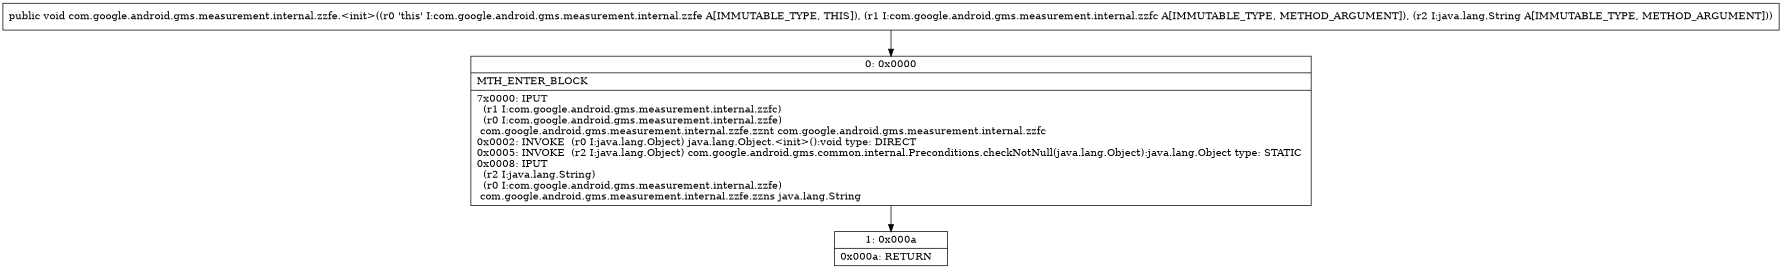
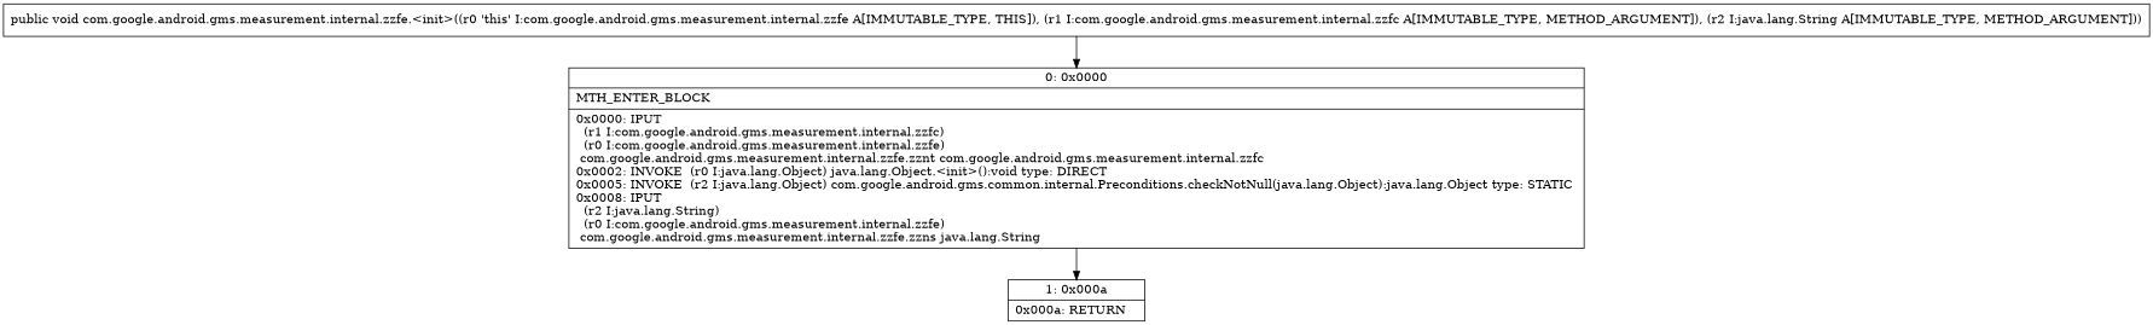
  digraph {
    node [shape=record]
-   n1 [label="{0\:\ 0x0000|MTH_ENTER_BLOCK\l|7x0000: IPUT  \l  (r1 I:com.google.android.gms.measurement.internal.zzfc)\l  (r0 I:com.google.android.gms.measurement.internal.zzfe)\l com.google.android.gms.measurement.internal.zzfe.zznt com.google.android.gms.measurement.internal.zzfc \l0x0002: INVOKE  (r0 I:java.lang.Object) java.lang.Object.\<init\>():void type: DIRECT \l0x0005: INVOKE  (r2 I:java.lang.Object) com.google.android.gms.common.internal.Preconditions.checkNotNull(java.lang.Object):java.lang.Object type: STATIC \l0x0008: IPUT  \l  (r2 I:java.lang.String)\l  (r0 I:com.google.android.gms.measurement.internal.zzfe)\l com.google.android.gms.measurement.internal.zzfe.zzns java.lang.String \l}"]
+   n1 [label="{0\:\ 0x0000|MTH_ENTER_BLOCK\l|0x0000: IPUT  \l  (r1 I:com.google.android.gms.measurement.internal.zzfc)\l  (r0 I:com.google.android.gms.measurement.internal.zzfe)\l com.google.android.gms.measurement.internal.zzfe.zznt com.google.android.gms.measurement.internal.zzfc \l0x0002: INVOKE  (r0 I:java.lang.Object) java.lang.Object.\<init\>():void type: DIRECT \l0x0005: INVOKE  (r2 I:java.lang.Object) com.google.android.gms.common.internal.Preconditions.checkNotNull(java.lang.Object):java.lang.Object type: STATIC \l0x0008: IPUT  \l  (r2 I:java.lang.String)\l  (r0 I:com.google.android.gms.measurement.internal.zzfe)\l com.google.android.gms.measurement.internal.zzfe.zzns java.lang.String \l}"]
    n2 [label="{1\:\ 0x000a|0x000a: RETURN   \l}"]
    n3 [label="{public void com.google.android.gms.measurement.internal.zzfe.\<init\>((r0 'this' I:com.google.android.gms.measurement.internal.zzfe A[IMMUTABLE_TYPE, THIS]), (r1 I:com.google.android.gms.measurement.internal.zzfc A[IMMUTABLE_TYPE, METHOD_ARGUMENT]), (r2 I:java.lang.String A[IMMUTABLE_TYPE, METHOD_ARGUMENT])) }"]
    n1 -> n2
    n3 -> n1
  }
